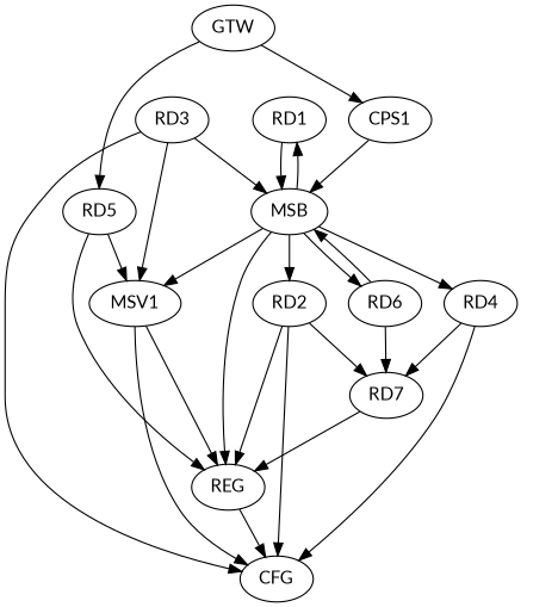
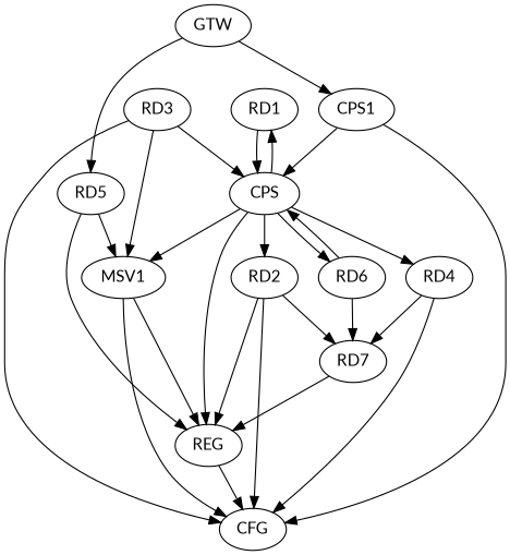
  strict digraph {
    fontname=Lato
    node [fontname=Lato]
    edge [fontname=Lato]
    n1 [label=RD1]
-   n2 [label=MSB]
+   n2 [label=CPS]
    n3 [label=RD2]
    n4 [label=REG]
    n5 [label=MSV1]
    n6 [label=RD4]
    n7 [label=RD6]
    n8 [label=RD7]
    n9 [label=CFG]
    n10 [label=RD3]
    n11 [label=RD5]
    n12 [label=CPS1]
    n13 [label=GTW]
    n1 -> n2
    n2 -> n1
    n2 -> n3
    n2 -> n4
    n2 -> n5
    n2 -> n6
    n2 -> n7
    n3 -> n4
    n3 -> n8
    n3 -> n9
    n4 -> n9
    n5 -> n4
    n5 -> n9
    n6 -> n8
    n6 -> n9
    n7 -> n2
    n7 -> n8
    n8 -> n4
    n10 -> n2
    n10 -> n5
    n10 -> n9
    n11 -> n4
    n11 -> n5
    n12 -> n2
+   n12 -> n9
    n13 -> n11
    n13 -> n12
  }
